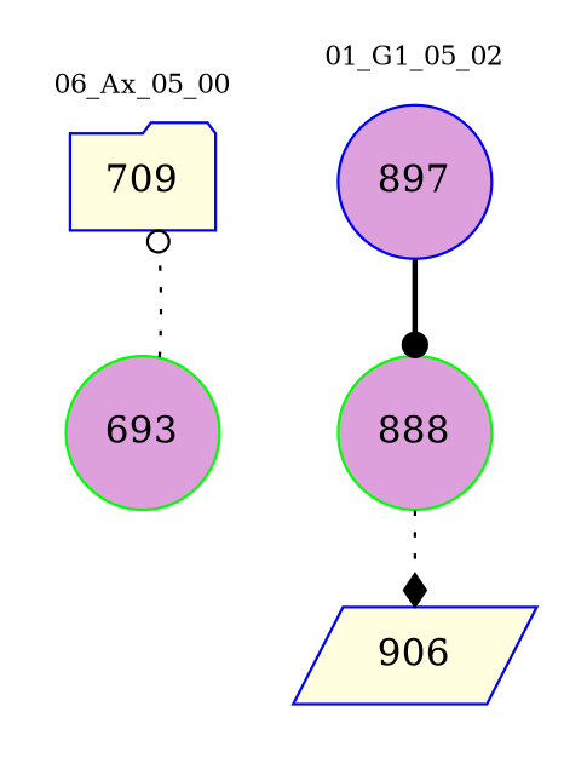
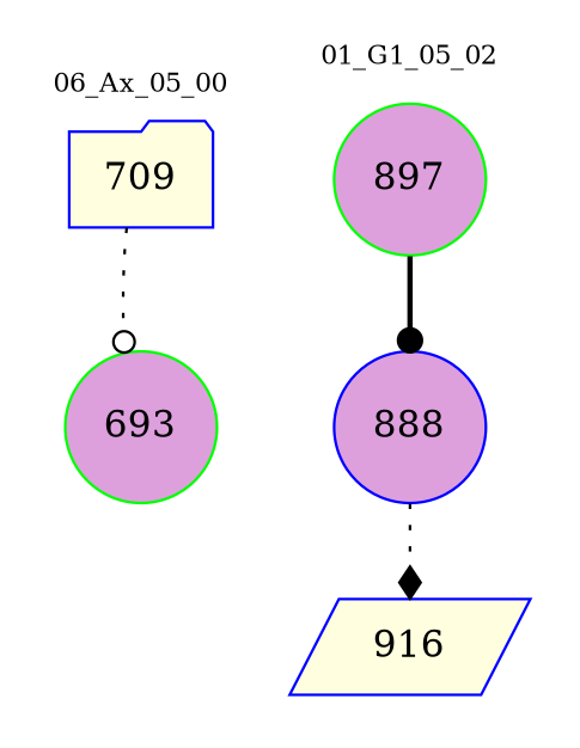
  digraph {
    node [color=green fillcolor=plum shape=circle style=filled]
    edge [color=black style=dotted]
    n1 [color=blue fillcolor=lightyellow label=709 shape=folder]
    n2 [label=693]
-   n3 [color=blue label=897]
-   n4 [label=888]
-   n5 [color=blue fillcolor=lightyellow label=906 shape=parallelogram]
+   n3 [label=897]
+   n4 [color=blue label=888]
+   n5 [color=blue fillcolor=lightyellow label=916 shape=parallelogram]
    subgraph cluster_1 {
      color=white
      fontsize=10
      label="06_Ax_05_00"
      n1
      n2
    }
    subgraph cluster_2 {
      color=white
      fontsize=10
      label="01_G1_05_02"
      n3
      n4
      n5
    }
-   n2 -> n1 [arrowhead=odot]
+   n1 -> n2 [arrowhead=odot]
    n3 -> n4 [arrowhead=dot style=bold]
    n4 -> n5 [arrowhead=diamond]
  }
